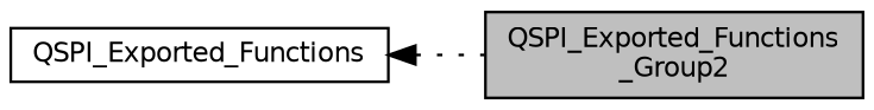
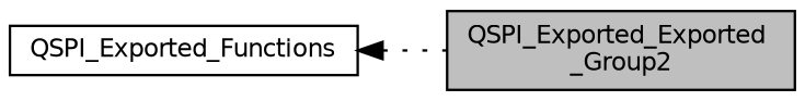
  digraph {
    rankdir=LR
    node [color=black fontname=Helvetica fontsize=10 shape=record style=filled]
-   n1 [fillcolor=grey75 fontcolor=black height=0.2 label="QSPI_Exported_Functions\l_Group2" width=0.4]
+   n1 [fillcolor=grey75 fontcolor=black height=0.2 label="QSPI_Exported_Exported\l_Group2" width=0.4]
    n2 [fillcolor=white height=0.2 label=QSPI_Exported_Functions width=0.4]
    n2 -> n1 [dir=back fontname=Helvetica fontsize=10 labelfontname=Helvetica labelfontsize=10 shape=plaintext style=dotted]
  }
